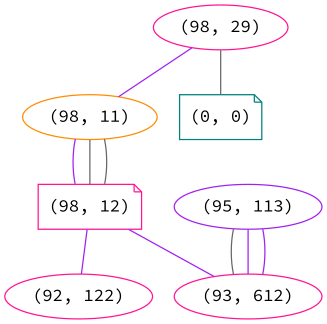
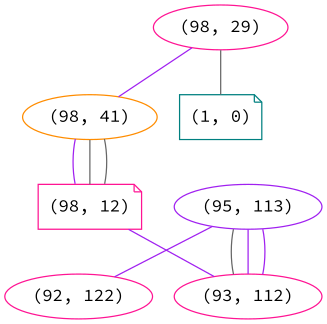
  graph {
    fontname="Source Code Pro"
    node [color=deeppink fontname="Source Code Pro" shape=ellipse]
    edge [color=purple fontname="Source Code Pro" weight=1]
    n1 [color=purple label="(95, 113)"]
    "(92, 122)"
-   "(93, 112)" [label="(93, 612)"]
-   "(0, 0)" [color=teal shape=note]
+   "(93, 112)"
+   "(0, 0)" [color=teal shape=note label="(1, 0)"]
    "(98, 29)"
-   "(98, 41)" [color=darkorange label="(98, 11)"]
+   "(98, 41)" [color=darkorange]
    n7 [label="(98, 12)" shape=note]
-   n7 -- "(92, 122)"
+   n1 -- "(92, 122)"
    n1 -- "(93, 112)" [color=gray40]
    n1 -- "(93, 112)"
    n1 -- "(93, 112)"
    "(98, 29)" -- "(0, 0)" [color=gray40 weight=4]
    "(98, 29)" -- "(98, 41)"
    "(98, 41)" -- n7
    "(98, 41)" -- n7 [color=gray40]
    "(98, 41)" -- n7 [color=gray40]
    n7 -- "(93, 112)"
  }
